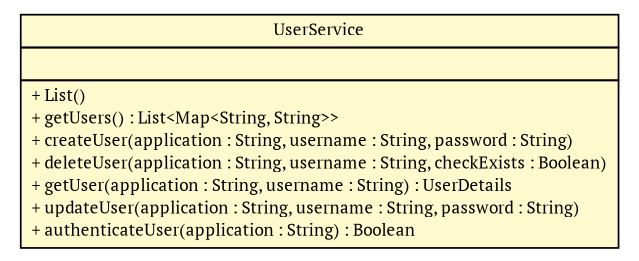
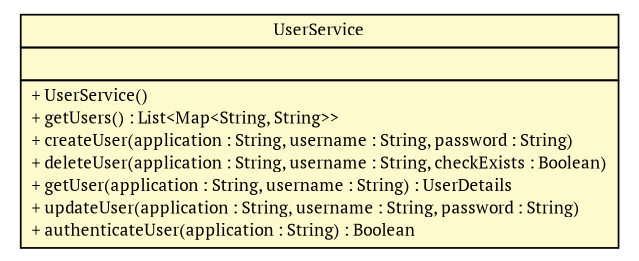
  digraph {
    nodesep=0.25
    ranksep=0.5
    rankdir=LR
    fontname="PT Serif"
-   n1 [fontcolor=black fontname="PT Serif" fontsize=10.0 label=<<table title="com.yirendai.oss.environment.configserver.UserService" border="0" cellborder="1" cellspacing="0" cellpadding="2" port="p" bgcolor="lemonChiffon" href="./UserService.html"> 		<tr><td><table border="0" cellspacing="0" cellpadding="1"> <tr><td align="center" balign="center"> UserService </td></tr> 		</table></td></tr> 		<tr><td><table border="0" cellspacing="0" cellpadding="1"> <tr><td align="left" balign="left">  </td></tr> 		</table></td></tr> 		<tr><td><table border="0" cellspacing="0" cellpadding="1"> <tr><td align="left" balign="left"> + List() </td></tr> <tr><td align="left" balign="left"> + getUsers() : List&lt;Map&lt;String, String&gt;&gt; </td></tr> <tr><td align="left" balign="left"> + createUser(application : String, username : String, password : String) </td></tr> <tr><td align="left" balign="left"> + deleteUser(application : String, username : String, checkExists : Boolean) </td></tr> <tr><td align="left" balign="left"> + getUser(application : String, username : String) : UserDetails </td></tr> <tr><td align="left" balign="left"> + updateUser(application : String, username : String, password : String) </td></tr> <tr><td align="left" balign="left"> + authenticateUser(application : String) : Boolean </td></tr> 		</table></td></tr> 		</table>> shape=plaintext]
+   n1 [fontcolor=black fontname="PT Serif" fontsize=10.0 label=<<table title="com.yirendai.oss.environment.configserver.UserService" border="0" cellborder="1" cellspacing="0" cellpadding="2" port="p" bgcolor="lemonChiffon" href="./UserService.html"> 		<tr><td><table border="0" cellspacing="0" cellpadding="1"> <tr><td align="center" balign="center"> UserService </td></tr> 		</table></td></tr> 		<tr><td><table border="0" cellspacing="0" cellpadding="1"> <tr><td align="left" balign="left">  </td></tr> 		</table></td></tr> 		<tr><td><table border="0" cellspacing="0" cellpadding="1"> <tr><td align="left" balign="left"> + UserService() </td></tr> <tr><td align="left" balign="left"> + getUsers() : List&lt;Map&lt;String, String&gt;&gt; </td></tr> <tr><td align="left" balign="left"> + createUser(application : String, username : String, password : String) </td></tr> <tr><td align="left" balign="left"> + deleteUser(application : String, username : String, checkExists : Boolean) </td></tr> <tr><td align="left" balign="left"> + getUser(application : String, username : String) : UserDetails </td></tr> <tr><td align="left" balign="left"> + updateUser(application : String, username : String, password : String) </td></tr> <tr><td align="left" balign="left"> + authenticateUser(application : String) : Boolean </td></tr> 		</table></td></tr> 		</table>> shape=plaintext]
  }
